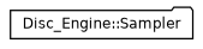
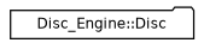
  digraph {
    rankdir=LR
-   n1 [color=black fillcolor=white fontname=Helvetica fontsize=10 height=0.2 label="Disc_Engine::Sampler" shape=folder style=filled width=0.4]
+   n1 [color=black fillcolor=white fontname=Helvetica fontsize=10 height=0.2 label="Disc_Engine::Disc" shape=folder style=filled width=0.4]
  }
